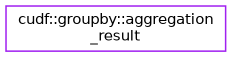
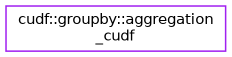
  digraph {
    rankdir=LR
-   n1 [color=purple fillcolor=white fontname=Helvetica fontsize=10 height=0.2 label="cudf::groupby::aggregation\l_result" shape=box style=filled width=0.4]
+   n1 [color=purple fillcolor=white fontname=Helvetica fontsize=10 height=0.2 label="cudf::groupby::aggregation\l_cudf" shape=box style=filled width=0.4]
  }
